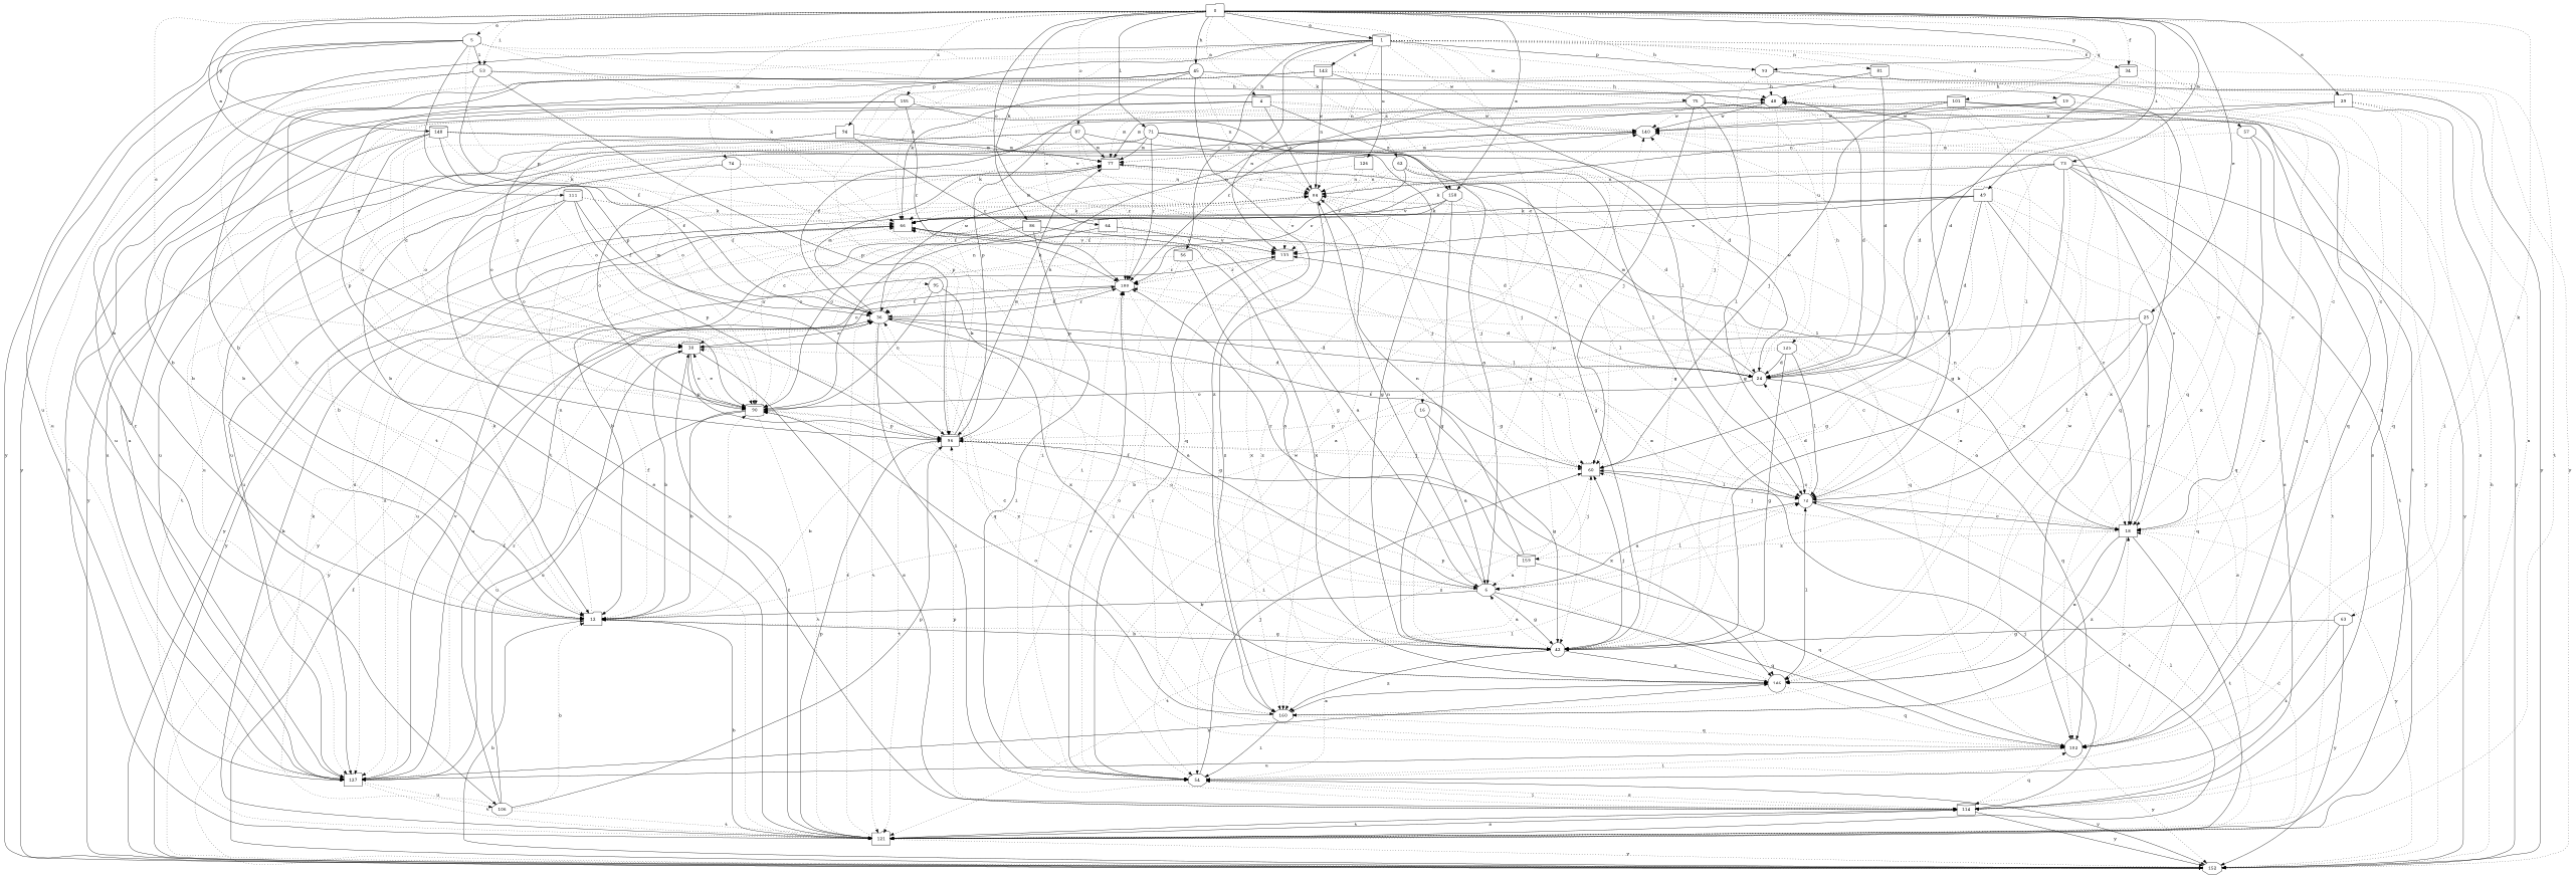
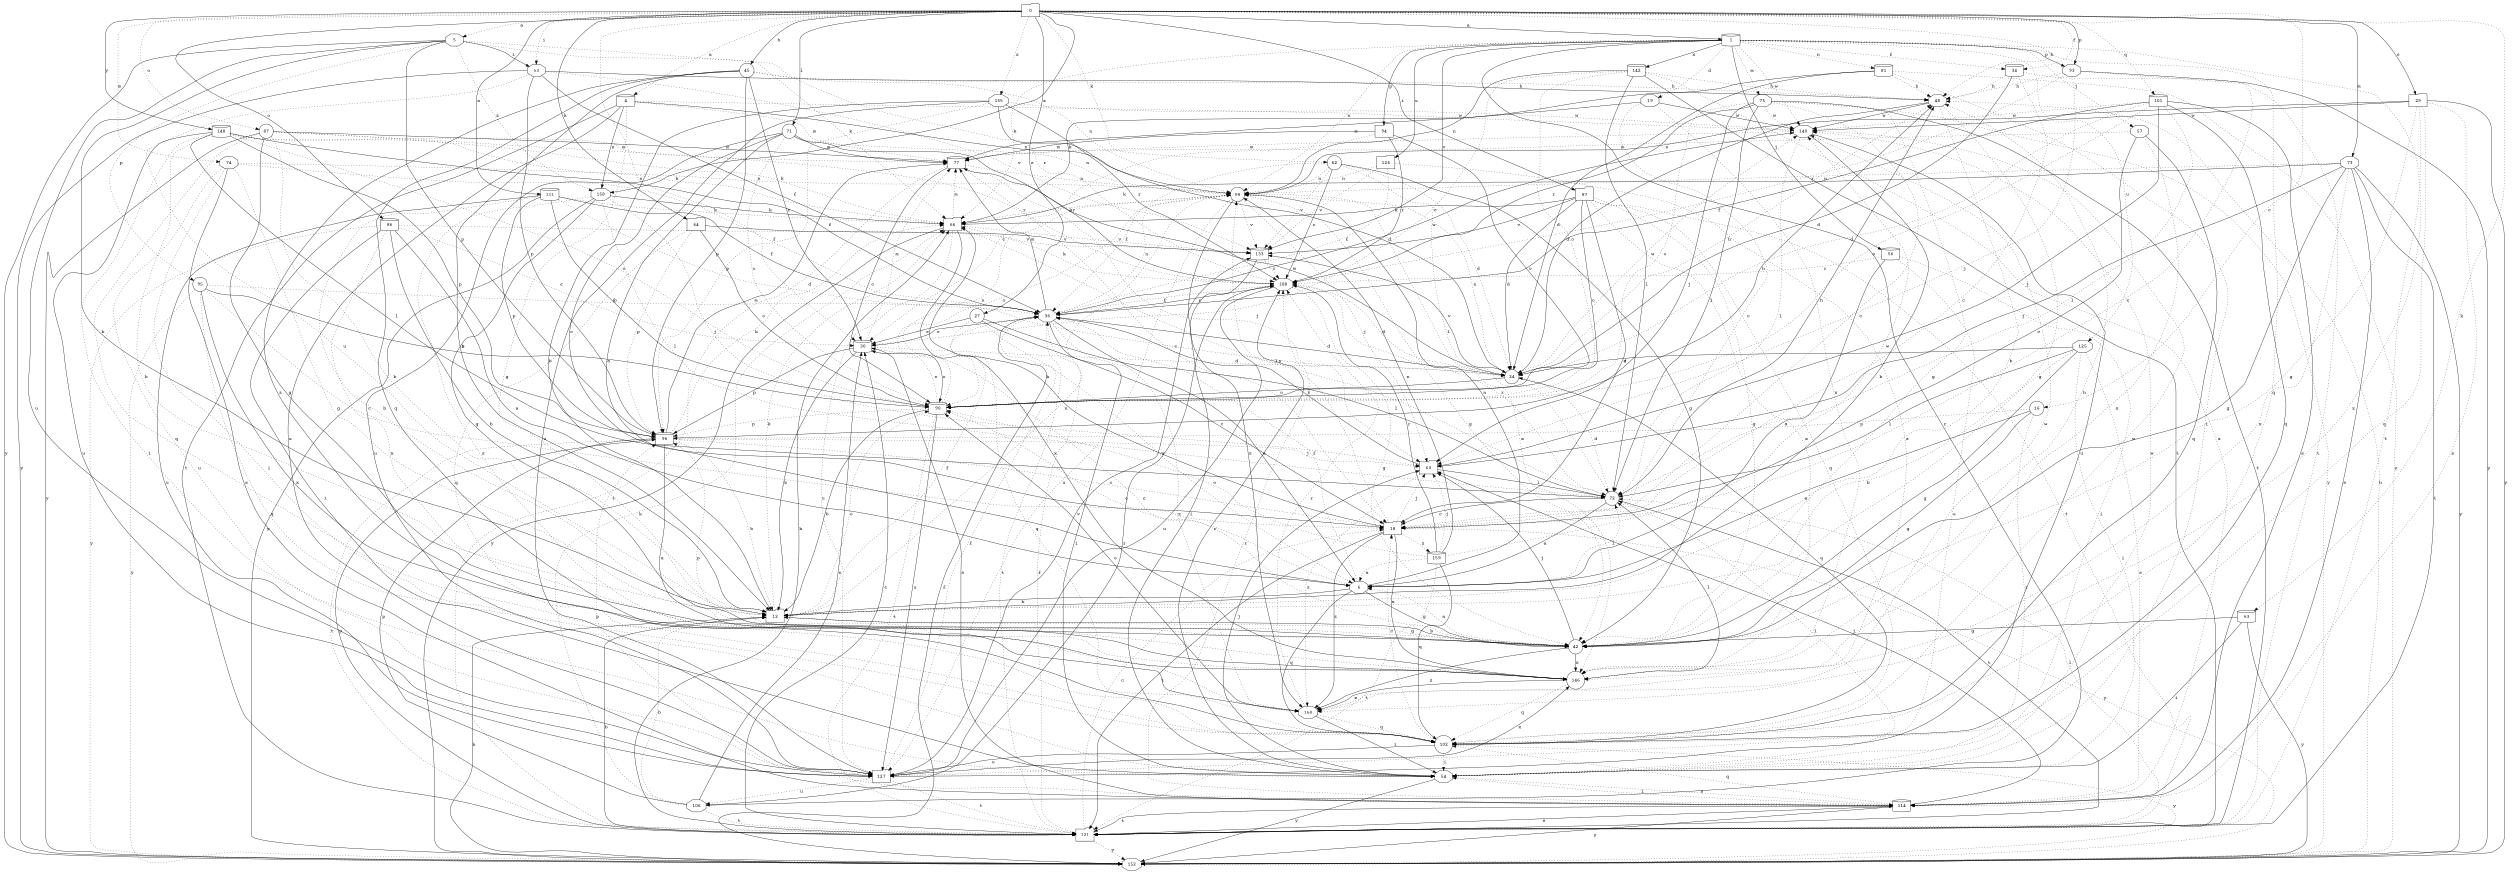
  strict digraph {
    fontname="Courier Prime"
    node [fontname="Courier Prime" shape=octagon]
    edge [fontname="Courier Prime" style=dotted]
    0 [shape=folder]
    1 [shape=cylinder]
    4 [shape=cylinder]
    5
    16 [shape=circle]
-   27 [shape=circle label=25]
+   27 [shape=circle]
    29 [shape=folder]
    30 [shape=cylinder]
    34 [shape=cylinder]
    45 [shape=circle]
    48
    49 [shape=folder]
    53
    62 [shape=circle]
-   63
+   63 [shape=cylinder]
    64 [shape=folder]
    71 [shape=circle]
    73
    74
    86 [shape=cylinder]
    87 [shape=circle]
    93
    101 [shape=cylinder]
    111 [shape=cylinder]
    148 [shape=cylinder]
    155
    158
    19
    56 [shape=cylinder]
    57
    66 [shape=folder]
    75
    81 [shape=cylinder]
    84 [shape=circle]
    94 [shape=folder]
    102 [shape=circle]
    106
    121 [shape=folder]
    125
    126 [shape=folder]
    133 [shape=cylinder]
    140
    142 [shape=cylinder]
    42 [shape=circle]
    77 [shape=cylinder]
    127 [shape=folder]
    12 [shape=folder]
    95 [shape=circle]
    96 [shape=cylinder]
    n50 [label=188]
    152
    6
    54
    72 [shape=circle]
    18 [shape=folder]
    160
    114 [shape=cylinder]
    90 [shape=cylinder]
    24 [shape=circle]
    146 [shape=circle]
    36
    60 [shape=folder]
    159 [shape=cylinder]
    0 -> 1 [label=a style=solid]
    0 -> 4 [label=a]
    0 -> 5 [label=a]
    0 -> 16 [label=c]
    0 -> 27 [label=e style=solid]
    0 -> 29 [label=e style=solid]
    0 -> 30 [label=e]
    0 -> 34 [label=f]
    0 -> 45 [label=h style=solid]
    0 -> 48 [label=h]
    0 -> 49 [label=i style=solid]
    0 -> 53 [label=i]
    0 -> 62 [label=k]
    0 -> 63 [label=k]
    0 -> 64 [label=k style=solid]
    0 -> 71 [label=l style=solid]
    0 -> 73 [label=m style=solid]
    0 -> 74 [label=m]
    0 -> 86 [label=o style=solid]
    0 -> 87 [label=o]
    0 -> 93 [label=p style=solid]
    0 -> 101 [label=q]
    0 -> 111 [label=s style=solid]
    0 -> 148 [label=y style=solid]
    0 -> 155 [label=z]
    0 -> 158 [label=z style=solid]
    1 -> 34 [label=f]
    1 -> 93 [label=p style=solid]
    1 -> 19 [label=d]
    1 -> 56 [label=j style=solid]
    1 -> 57 [label=j]
    1 -> 66 [label=k]
    1 -> 75 [label=m]
    1 -> 81 [label=n]
    1 -> 84 [label=n]
    1 -> 94 [label=p style=solid]
    1 -> 102 [label=q]
    1 -> 106 [label=r style=solid]
    1 -> 121 [label=t]
    1 -> 125 [label=u]
    1 -> 126 [label=u style=solid]
    1 -> 133 [label=v style=solid]
    1 -> 140 [label=w]
    1 -> 142 [label=x style=solid]
    4 -> 158 [label=z style=solid]
    4 -> 84 [label=n style=solid]
    4 -> 121 [label=t style=solid]
    4 -> 140 [label=w]
    4 -> 42 [label=g]
    4 -> 77 [label=m]
    4 -> 127 [label=u style=solid]
    5 -> 53 [label=i style=solid]
    5 -> 158 [label=z]
    5 -> 66 [label=k]
    5 -> 127 [label=u style=solid]
    5 -> 12 [label=b style=solid]
    5 -> 95 [label=p]
    5 -> 96 [label=p style=solid]
    5 -> n50 [label=r]
    5 -> 152 [label=y style=solid]
    16 -> 42 [label=g style=solid]
    16 -> 96 [label=p]
    16 -> 6 [label=a style=solid]
    16 -> 54 [label=i]
    27 -> 30 [label=e style=solid]
    27 -> 102 [label=q]
    27 -> 6 [label=a]
    27 -> 72 [label=l style=solid]
    27 -> 18 [label=c style=solid]
    29 -> 84 [label=n style=solid]
    29 -> 102 [label=q]
    29 -> 140 [label=w style=solid]
    29 -> 42 [label=g]
    29 -> 152 [label=y style=solid]
    29 -> 160 [label=z]
    29 -> 114 [label=s]
    30 -> 77 [label=m]
    30 -> 12 [label=b style=solid]
    30 -> 96 [label=p style=solid]
    30 -> 114 [label=s style=solid]
    30 -> 90 [label=o style=solid]
    30 -> 24 [label=d]
    34 -> 48 [label=h]
    34 -> 121 [label=t]
    34 -> 18 [label=c]
    34 -> 24 [label=d style=solid]
    45 -> 30 [label=e style=solid]
    45 -> 48 [label=h]
    45 -> 84 [label=n]
    45 -> 102 [label=q style=solid]
    45 -> 12 [label=b style=solid]
    45 -> 96 [label=p style=solid]
    45 -> 160 [label=z style=solid]
    48 -> 140 [label=w style=solid]
    48 -> 42 [label=g]
    48 -> 12 [label=b]
    48 -> 24 [label=d style=solid]
    49 -> 66 [label=k style=solid]
    49 -> 102 [label=q]
    49 -> 121 [label=t]
    49 -> 133 [label=v style=solid]
    49 -> 42 [label=g]
    49 -> 18 [label=c style=solid]
    49 -> 90 [label=o style=solid]
    49 -> 24 [label=d style=solid]
    49 -> 146 [label=x]
    53 -> 48 [label=h style=solid]
    53 -> 133 [label=v]
-   53 -> 127 [label=u]
+   53 -> 12 [label=u]
    53 -> 96 [label=p style=solid]
    53 -> 152 [label=y style=solid]
    53 -> 36 [label=f style=solid]
    62 -> 84 [label=n]
    62 -> 133 [label=v]
    62 -> 42 [label=g style=solid]
    62 -> n50 [label=r style=solid]
    62 -> 72 [label=l]
    62 -> 24 [label=d]
    62 -> 36 [label=f]
    63 -> 42 [label=g style=solid]
    63 -> 152 [label=y style=solid]
    63 -> 54 [label=i style=solid]
    64 -> 102 [label=q]
    64 -> 133 [label=v style=solid]
    64 -> 96 [label=p]
    64 -> 90 [label=o style=solid]
    71 -> 84 [label=n]
    71 -> 77 [label=m style=solid]
    71 -> 127 [label=u style=solid]
    71 -> n50 [label=r style=solid]
    71 -> 6 [label=a style=solid]
    71 -> 18 [label=c style=solid]
    71 -> 90 [label=o]
    73 -> 66 [label=k style=solid]
    73 -> 84 [label=n]
    73 -> 121 [label=t style=solid]
    73 -> 42 [label=g style=solid]
    73 -> 152 [label=y style=solid]
    73 -> 114 [label=s style=solid]
    73 -> 146 [label=x]
    73 -> 60 [label=j style=solid]
    74 -> 84 [label=n]
    74 -> 42 [label=g]
    74 -> 127 [label=u]
    74 -> 54 [label=i]
    74 -> 114 [label=s style=solid]
    74 -> 36 [label=f]
    86 -> 30 [label=e]
    86 -> 133 [label=v]
    86 -> 12 [label=b style=solid]
    86 -> 152 [label=y]
    86 -> 6 [label=a style=solid]
    86 -> 54 [label=i style=solid]
    86 -> 146 [label=x]
    87 -> 66 [label=k]
    87 -> 102 [label=q]
    87 -> 42 [label=g style=solid]
    87 -> 77 [label=m style=solid]
    87 -> 12 [label=b]
    87 -> n50 [label=r]
    87 -> 152 [label=y style=solid]
    93 -> 48 [label=h]
    93 -> n50 [label=r]
    93 -> 152 [label=y style=solid]
    93 -> 18 [label=c]
    93 -> 60 [label=j]
    101 -> 102 [label=q style=solid]
    101 -> 140 [label=w]
    101 -> 72 [label=l]
    101 -> 114 [label=s style=solid]
    101 -> 90 [label=o]
    101 -> 24 [label=d]
    101 -> 36 [label=f style=solid]
    101 -> 60 [label=j style=solid]
    111 -> 66 [label=k]
    111 -> 127 [label=u style=solid]
    111 -> 12 [label=b]
    111 -> 96 [label=p style=solid]
    111 -> 90 [label=o style=solid]
    111 -> 24 [label=d]
    111 -> 36 [label=f style=solid]
    148 -> 66 [label=k]
    148 -> 77 [label=m]
    148 -> 127 [label=u style=solid]
    148 -> 12 [label=b]
    148 -> 96 [label=p style=solid]
    148 -> 54 [label=i]
    148 -> 72 [label=l style=solid]
    148 -> 90 [label=o]
    148 -> 36 [label=f style=solid]
    155 -> 140 [label=w]
    155 -> 127 [label=u style=solid]
    155 -> 12 [label=b style=solid]
    155 -> 96 [label=p]
    155 -> n50 [label=r style=solid]
    155 -> 24 [label=d style=solid]
    158 -> 66 [label=k style=solid]
    158 -> 42 [label=g style=solid]
    158 -> 152 [label=y style=solid]
    158 -> 72 [label=l]
    158 -> 160 [label=z]
    158 -> 60 [label=j]
    19 -> 140 [label=w style=solid]
    19 -> 77 [label=m style=solid]
    19 -> 18 [label=c]
    19 -> 146 [label=x]
    56 -> 127 [label=u]
    56 -> n50 [label=r]
    56 -> 6 [label=a style=solid]
    56 -> 54 [label=i]
    57 -> 102 [label=q style=solid]
    57 -> 77 [label=m]
    57 -> 18 [label=c style=solid]
    57 -> 146 [label=x]
    66 -> 133 [label=v]
    66 -> 77 [label=m]
    66 -> 127 [label=u]
    66 -> 152 [label=y style=solid]
    66 -> 72 [label=l]
    66 -> 146 [label=x style=solid]
    75 -> 121 [label=t style=solid]
    75 -> 140 [label=w]
    75 -> 42 [label=g]
    75 -> n50 [label=r style=solid]
    75 -> 152 [label=y]
    75 -> 72 [label=l style=solid]
    75 -> 18 [label=c]
    75 -> 90 [label=o]
    75 -> 60 [label=j style=solid]
    81 -> 48 [label=h]
    81 -> 66 [label=k style=solid]
    81 -> 152 [label=y]
    81 -> 54 [label=i]
    81 -> 24 [label=d style=solid]
    84 -> 66 [label=k]
    84 -> 133 [label=v]
    84 -> 42 [label=g]
    84 -> 127 [label=u]
    84 -> 160 [label=z style=solid]
    84 -> 90 [label=o]
    84 -> 146 [label=x]
    84 -> 60 [label=j]
    94 -> 30 [label=e]
    94 -> 77 [label=m style=solid]
    94 -> n50 [label=r style=solid]
    94 -> 90 [label=o style=solid]
    102 -> 140 [label=w]
    102 -> 127 [label=u style=solid]
    102 -> 152 [label=y]
    102 -> 54 [label=i]
    102 -> 18 [label=c]
    106 -> 30 [label=e style=solid]
    106 -> 66 [label=k]
    106 -> 121 [label=t]
    106 -> 12 [label=b]
    106 -> 96 [label=p style=solid]
    106 -> n50 [label=r style=solid]
    121 -> 30 [label=e style=solid]
    121 -> 66 [label=k style=solid]
    121 -> 12 [label=b style=solid]
    121 -> 96 [label=p style=solid]
    121 -> 152 [label=y]
    121 -> 72 [label=l]
    121 -> 18 [label=c]
    121 -> 114 [label=s style=solid]
    121 -> 36 [label=f]
    125 -> 42 [label=g style=solid]
    125 -> 12 [label=b]
    125 -> 54 [label=i]
    125 -> 72 [label=l style=solid]
    125 -> 114 [label=s]
    125 -> 24 [label=d style=solid]
    126 -> 84 [label=n]
    126 -> 133 [label=v]
    126 -> 160 [label=z]
    126 -> 36 [label=f]
    133 -> n50 [label=r]
    133 -> 54 [label=i style=solid]
    140 -> 77 [label=m]
    140 -> 127 [label=u style=solid]
    140 -> 12 [label=b style=solid]
    140 -> 72 [label=l]
    142 -> 30 [label=e]
    142 -> 48 [label=h]
    142 -> 84 [label=n style=solid]
    142 -> 121 [label=t style=solid]
    142 -> 72 [label=l style=solid]
    142 -> 114 [label=s]
    142 -> 90 [label=o]
    42 -> 30 [label=e]
    42 -> 12 [label=b style=solid]
    42 -> 6 [label=a]
    42 -> 160 [label=z style=solid]
    42 -> 146 [label=x style=solid]
    42 -> 60 [label=j style=solid]
    77 -> 84 [label=n]
    77 -> 121 [label=t]
    77 -> 18 [label=c]
    77 -> 90 [label=o style=solid]
    77 -> 60 [label=j]
    127 -> 106 [label=u]
    127 -> 121 [label=t]
    127 -> 133 [label=v style=solid]
    127 -> 146 [label=x style=solid]
    127 -> 36 [label=f]
    12 -> 66 [label=k]
    12 -> 84 [label=n]
    12 -> 42 [label=g]
    12 -> 90 [label=o]
    12 -> 36 [label=f]
    95 -> 102 [label=q]
    95 -> 152 [label=y]
    95 -> 18 [label=c]
    95 -> 90 [label=o style=solid]
    95 -> 146 [label=x style=solid]
    95 -> 36 [label=f]
    96 -> 48 [label=h style=solid]
    96 -> 66 [label=k]
    96 -> 121 [label=t]
    96 -> 77 [label=m style=solid]
    96 -> 12 [label=b]
    96 -> 18 [label=c]
    96 -> 146 [label=x style=solid]
    96 -> 60 [label=j]
    n50 -> 66 [label=k]
    n50 -> 42 [label=g]
    n50 -> 127 [label=u style=solid]
    n50 -> 24 [label=d]
    n50 -> 36 [label=f]
    152 -> 48 [label=h]
    152 -> 12 [label=b style=solid]
    152 -> 36 [label=f style=solid]
    6 -> 84 [label=n style=solid]
    6 -> 102 [label=q style=solid]
    6 -> 42 [label=g style=solid]
    6 -> 12 [label=b style=solid]
    6 -> 72 [label=l]
    6 -> 90 [label=o]
    6 -> 36 [label=f]
    54 -> 140 [label=w]
    54 -> n50 [label=r style=solid]
    54 -> 152 [label=y style=solid]
    54 -> 72 [label=l]
    54 -> 114 [label=s]
    54 -> 60 [label=j style=solid]
    72 -> 48 [label=h style=solid]
    72 -> 121 [label=t style=solid]
    72 -> n50 [label=r]
    72 -> 6 [label=a style=solid]
    72 -> 18 [label=c style=solid]
    72 -> 24 [label=d]
    18 -> 66 [label=k style=solid]
    18 -> 84 [label=n]
    18 -> 121 [label=t style=solid]
    18 -> 152 [label=y]
    18 -> 160 [label=z style=solid]
    18 -> 146 [label=x style=solid]
    18 -> 60 [label=j]
    18 -> 159 [label=z]
    160 -> 102 [label=q]
    160 -> 140 [label=w]
    160 -> n50 [label=r]
    160 -> 54 [label=i style=solid]
    160 -> 90 [label=o style=solid]
    114 -> 102 [label=q]
    114 -> 121 [label=t style=solid]
    114 -> 96 [label=p]
    114 -> n50 [label=r]
    114 -> 152 [label=y style=solid]
    114 -> 54 [label=i]
    114 -> 60 [label=j style=solid]
    90 -> 30 [label=e]
    90 -> 84 [label=n]
    90 -> 121 [label=t]
    90 -> 127 [label=u style=solid]
    90 -> 12 [label=b style=solid]
    90 -> 96 [label=p]
    24 -> 48 [label=h]
    24 -> 84 [label=n]
    24 -> 102 [label=q style=solid]
    24 -> 133 [label=v style=solid]
    24 -> 140 [label=w]
    24 -> 77 [label=m style=solid]
    24 -> 90 [label=o style=solid]
    146 -> 48 [label=h]
    146 -> 102 [label=q]
    146 -> 96 [label=p]
    146 -> 72 [label=l style=solid]
    146 -> 160 [label=z style=solid]
    36 -> 30 [label=e style=solid]
    36 -> 84 [label=n]
    36 -> 121 [label=t]
    36 -> 140 [label=w style=solid]
    36 -> 77 [label=m style=solid]
    36 -> n50 [label=r style=solid]
    36 -> 6 [label=a style=solid]
    36 -> 54 [label=i style=solid]
    36 -> 160 [label=z]
    36 -> 24 [label=d style=solid]
    60 -> 72 [label=l style=solid]
    60 -> 160 [label=z]
    60 -> 36 [label=f style=solid]
    159 -> 84 [label=n style=solid]
    159 -> 102 [label=q style=solid]
    159 -> 121 [label=t]
    159 -> 140 [label=w]
    159 -> n50 [label=r style=solid]
    159 -> 6 [label=a]
    159 -> 90 [label=o]
    159 -> 60 [label=j]
  }
